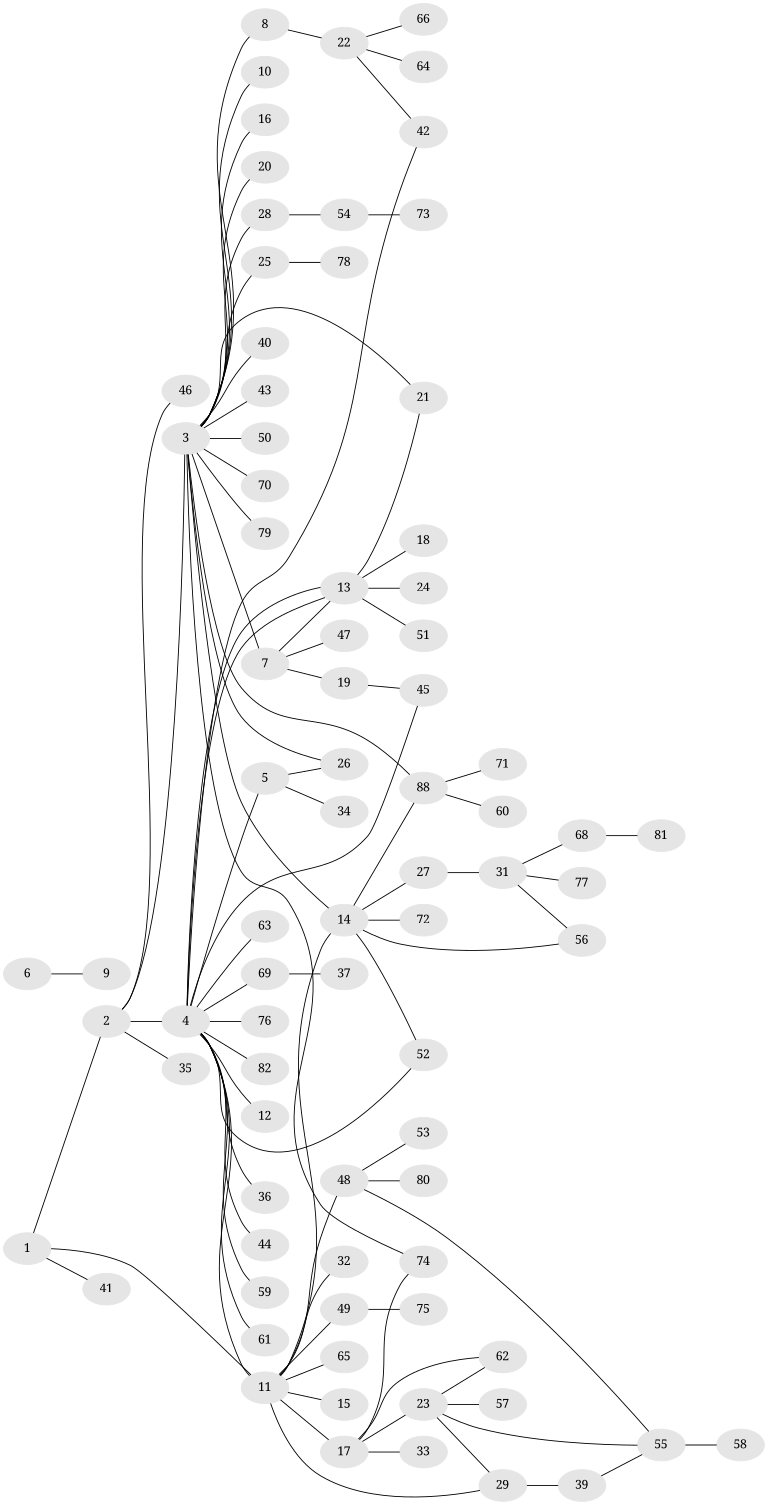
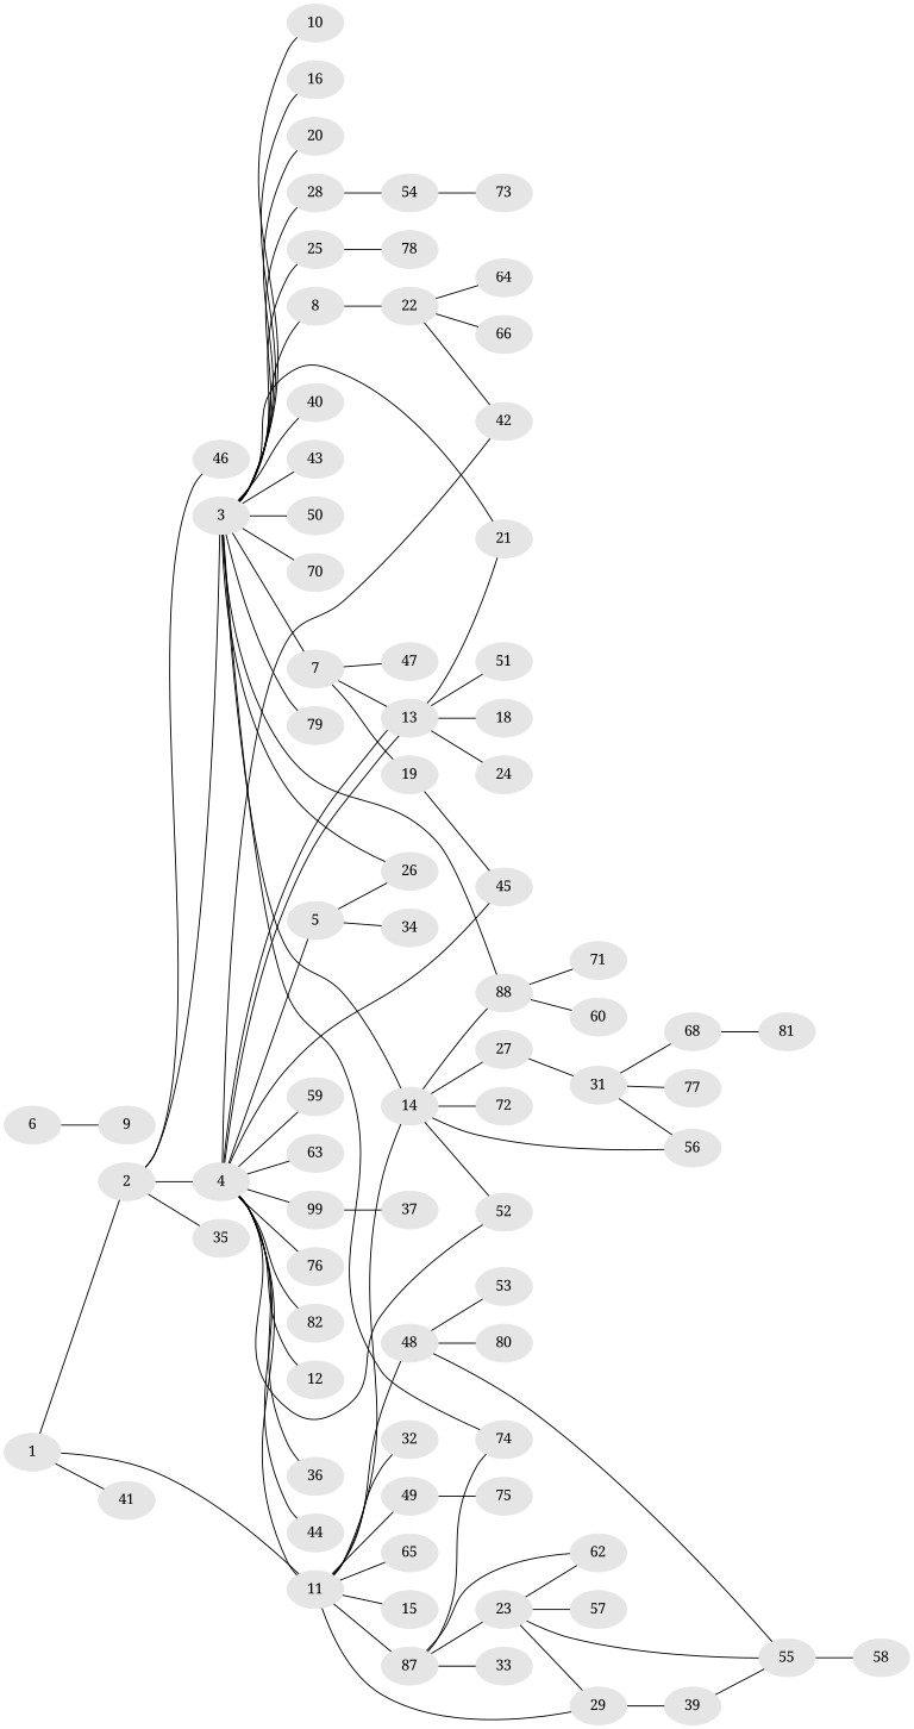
  graph {
    fontname="Noto Serif"
    rankdir=LR
    node [color=gray90 fontname="Noto Serif" style=filled]
    edge [fontname="Noto Serif"]
    1
    2
    11
    41
    3
    4
    35
    46
    14
    15
-   17
+   17 [label=87]
    29
    32
    48
    49
    65
    7
    8
    10
    16
    20
    21
    25
    26
    28
    n26 [label=88]
    40
    43
    50
    70
    74
    79
    5
    12
    13
    36
    42
    44
    45
    52
    59
-   61
    63
-   69
+   69 [label=99]
    76
    82
    19
    47
    22
    27
    56
    72
    78
    54
    60
    71
    34
    6
    9
    18
    24
    51
    37
    64
    66
    23
    33
    62
    39
    55
    53
    80
    75
    31
    57
    58
    68
    77
    73
    81
    1 -- 2
    1 -- 11
    1 -- 41
    2 -- 3
    2 -- 4
    2 -- 35
    2 -- 46
    11 -- 14
    11 -- 15
    11 -- 17
    11 -- 29
    11 -- 32
    11 -- 48
    11 -- 49
    11 -- 65
    3 -- 14
    3 -- 7
    3 -- 8
    3 -- 10
    3 -- 16
    3 -- 20
    3 -- 21
    3 -- 25
    3 -- 26
    3 -- 28
    3 -- n26
    3 -- 40
    3 -- 43
    3 -- 50
    3 -- 70
    3 -- 74
    3 -- 79
    4 -- 11
    4 -- 5
    4 -- 12
    4 -- 13
    4 -- 13
    4 -- 36
    4 -- 42
    4 -- 44
    4 -- 45
    4 -- 52
    4 -- 59
-   4 -- 61
    4 -- 63
    4 -- 69
    4 -- 76
    4 -- 82
    14 -- n26
    14 -- 52
    14 -- 27
    14 -- 56
    14 -- 72
    17 -- 74
    17 -- 23
    17 -- 33
    17 -- 62
    29 -- 39
    48 -- 55
    48 -- 53
    48 -- 80
    49 -- 75
    7 -- 13
    7 -- 19
    7 -- 47
    8 -- 22
    25 -- 78
    28 -- 54
    n26 -- 60
    n26 -- 71
    5 -- 26
    5 -- 34
    13 -- 21
    13 -- 18
    13 -- 24
    13 -- 51
    69 -- 37
    19 -- 45
    22 -- 42
    22 -- 64
    22 -- 66
    27 -- 31
    54 -- 73
    6 -- 9
    23 -- 29
    23 -- 62
    23 -- 55
    23 -- 57
    39 -- 55
    55 -- 58
    31 -- 56
    31 -- 68
    31 -- 77
    68 -- 81
  }
